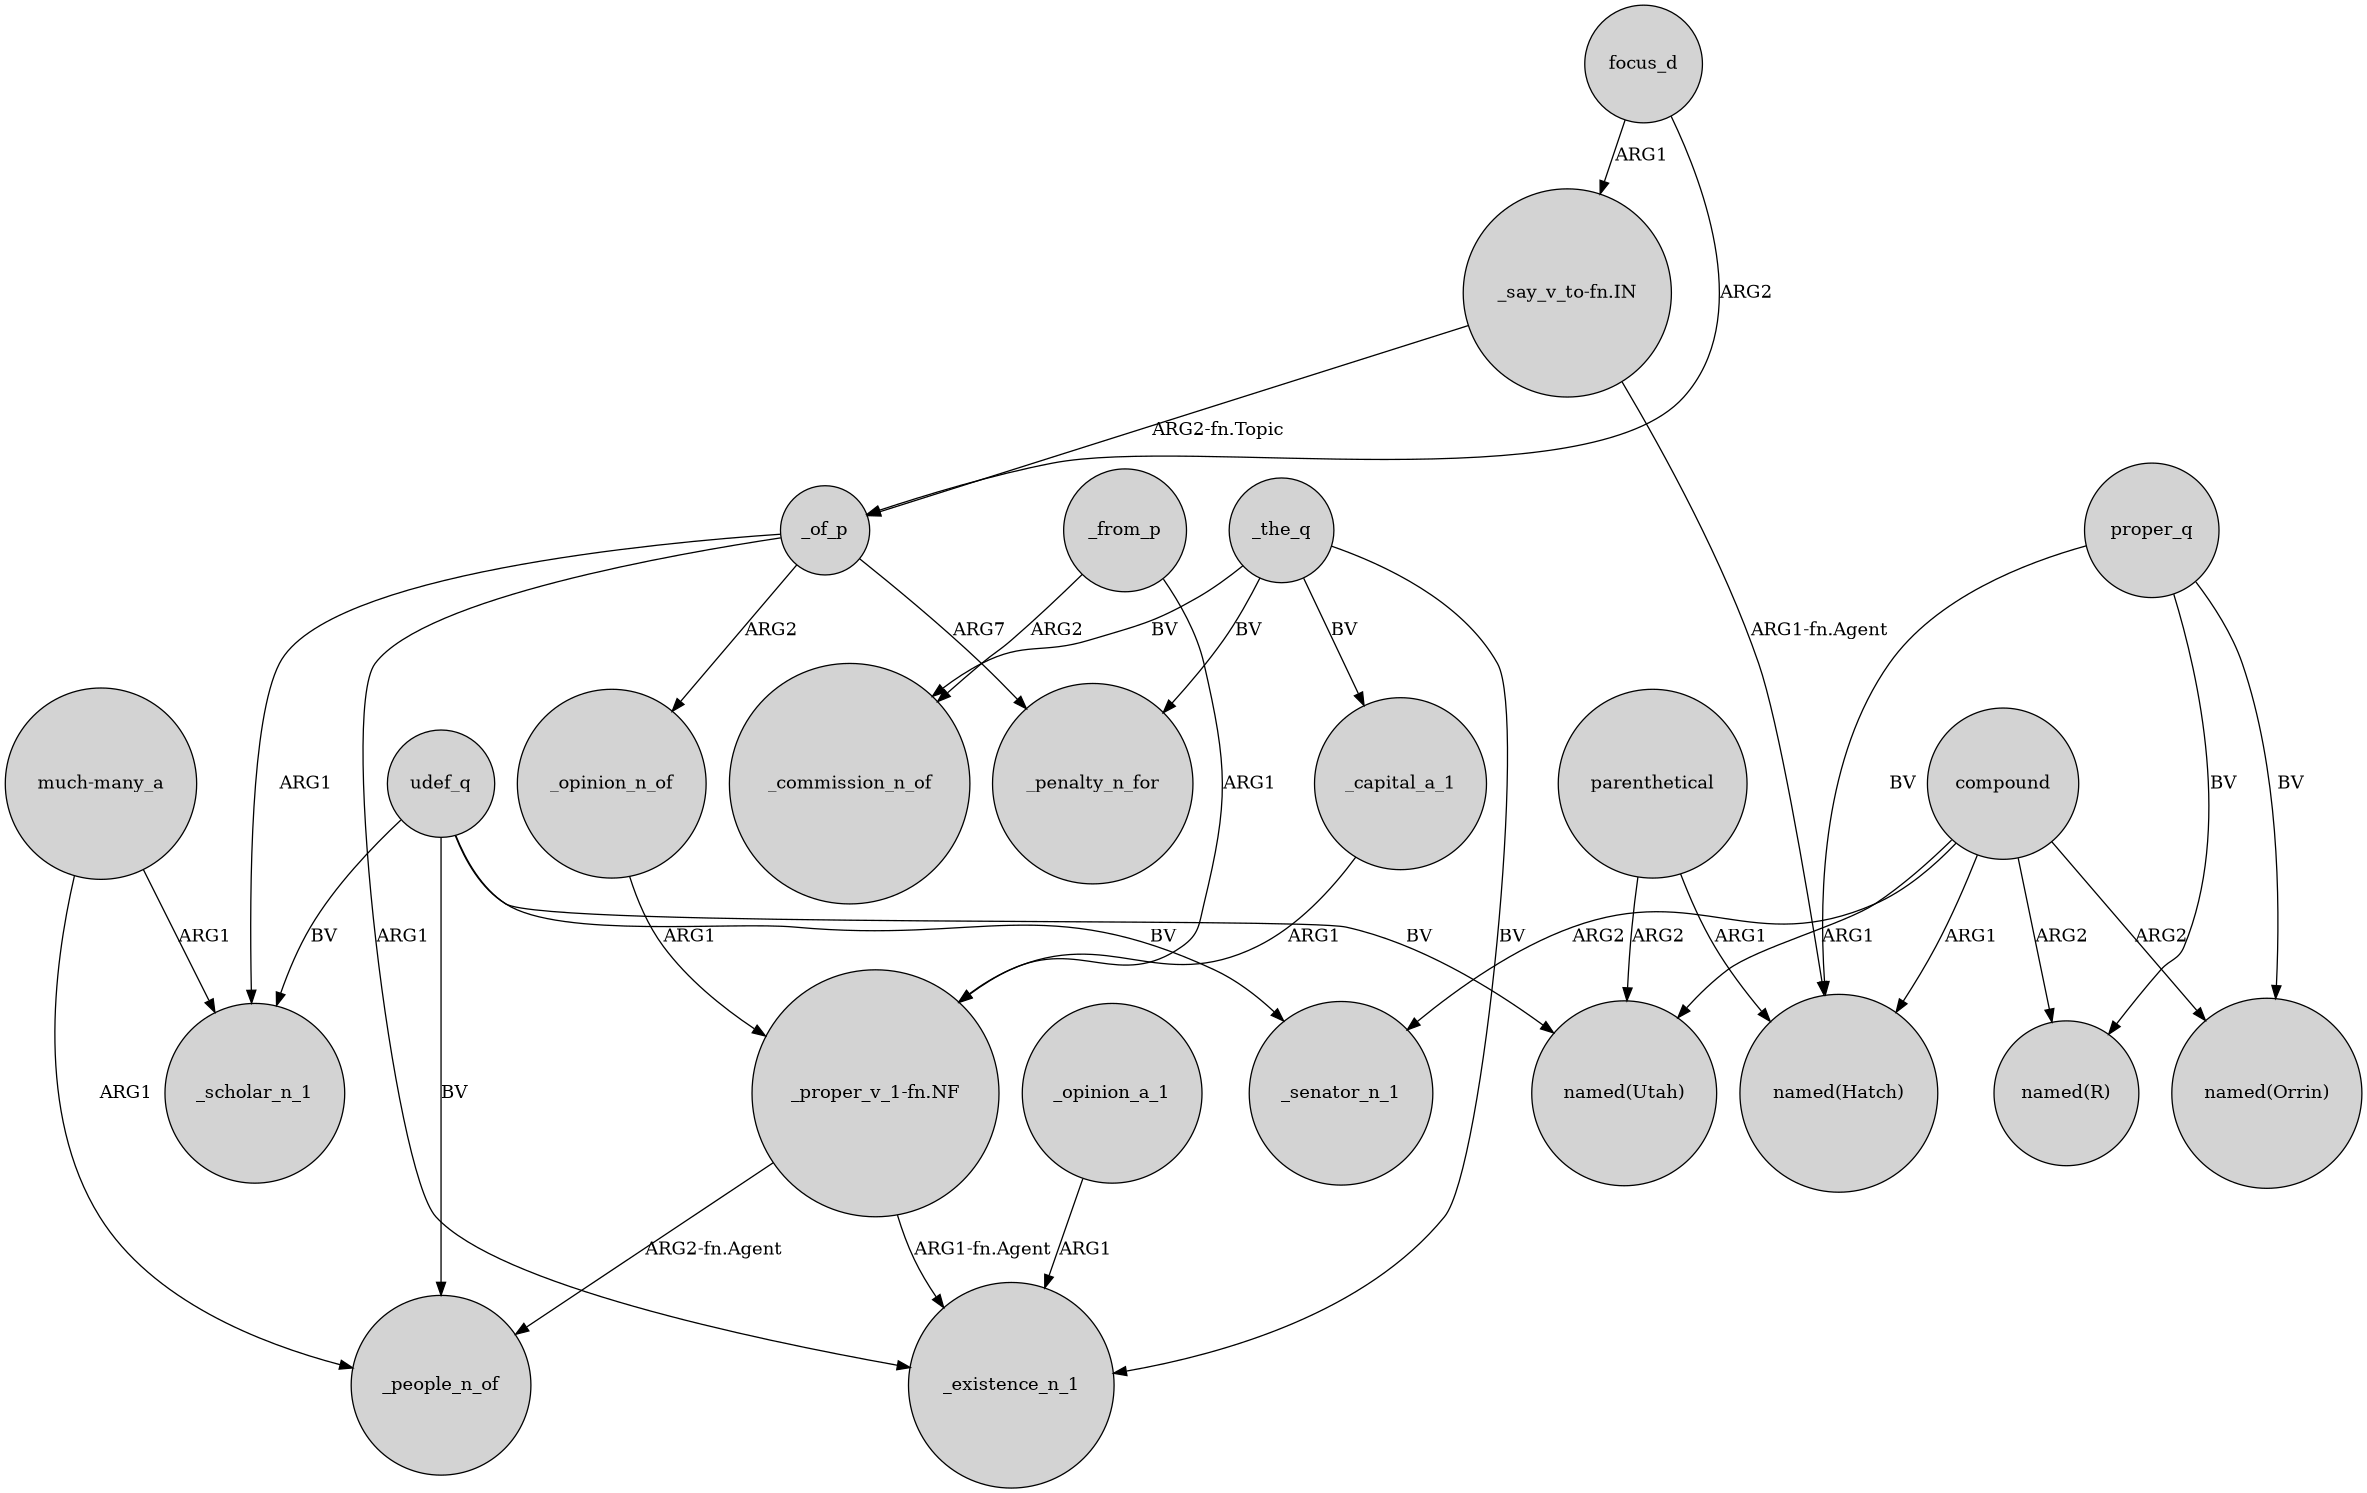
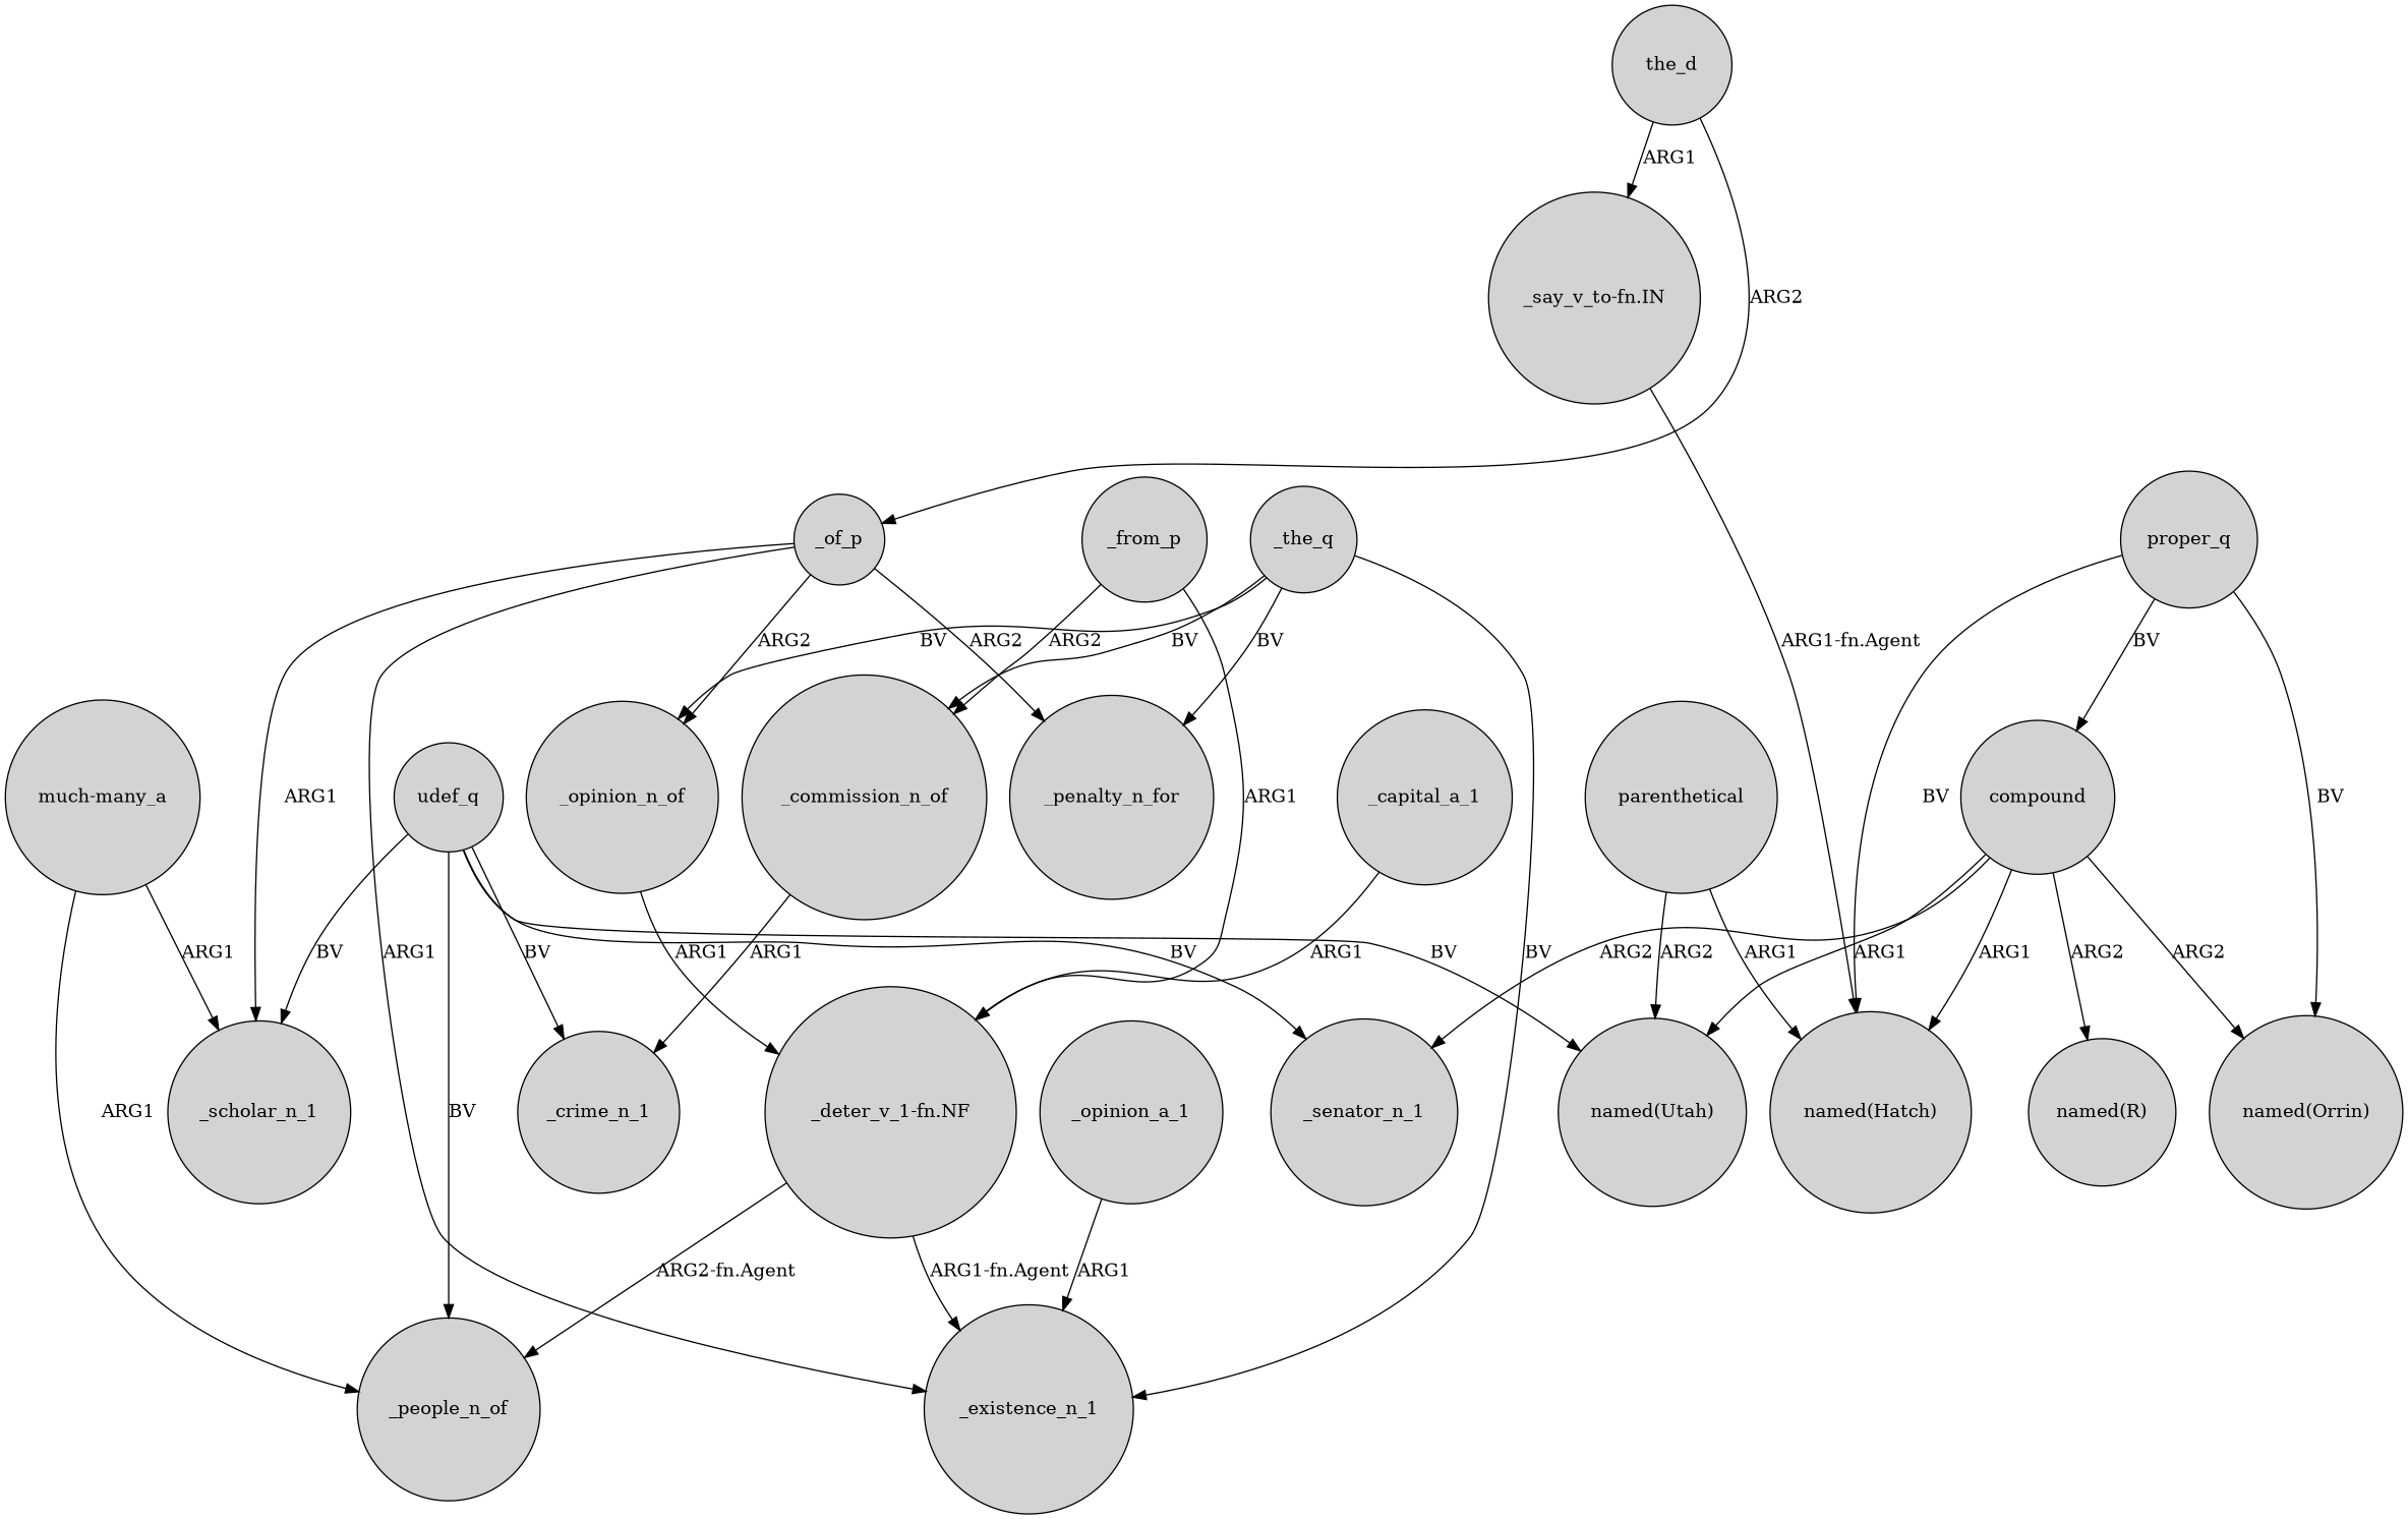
  digraph {
    node [shape=circle style=filled]
    udef_q
    _senator_n_1
+   _crime_n_1
    _scholar_n_1
    _people_n_of
    "named(Utah)"
    _capital_a_1
-   "_deter_v_1-fn.NF" [label="_proper_v_1-fn.NF"]
+   "_deter_v_1-fn.NF"
    n9 [label=_opinion_a_1]
    _existence_n_1
    _the_q
    _opinion_n_of
    _penalty_n_for
    _commission_n_of
    "_say_v_to-fn.IN"
    _of_p
    "named(Hatch)"
    compound
    "named(R)"
    "named(Orrin)"
    "much-many_a"
    _from_p
    parenthetical
-   focus_d
+   focus_d [label=the_d]
    proper_q
    udef_q -> _senator_n_1 [label=BV]
+   udef_q -> _crime_n_1 [label=BV]
    udef_q -> _scholar_n_1 [label=BV]
    udef_q -> _people_n_of [label=BV]
    udef_q -> "named(Utah)" [label=BV]
    _capital_a_1 -> "_deter_v_1-fn.NF" [label=ARG1]
    "_deter_v_1-fn.NF" -> _people_n_of [label="ARG2-fn.Agent"]
    "_deter_v_1-fn.NF" -> _existence_n_1 [label="ARG1-fn.Agent"]
    n9 -> _existence_n_1 [label=ARG1]
    _the_q -> _existence_n_1 [label=BV]
-   _the_q -> _capital_a_1 [label=BV]
+   _the_q -> _opinion_n_of [label=BV]
    _the_q -> _penalty_n_for [label=BV]
    _the_q -> _commission_n_of [label=BV]
    _opinion_n_of -> "_deter_v_1-fn.NF" [label=ARG1]
-   "_say_v_to-fn.IN" -> _of_p [label="ARG2-fn.Topic"]
+   _commission_n_of -> _crime_n_1 [label=ARG1]
    "_say_v_to-fn.IN" -> "named(Hatch)" [label="ARG1-fn.Agent"]
    _of_p -> _scholar_n_1 [label=ARG1]
    _of_p -> _existence_n_1 [label=ARG1]
    _of_p -> _opinion_n_of [label=ARG2]
-   _of_p -> _penalty_n_for [label=ARG7]
+   _of_p -> _penalty_n_for [label=ARG2]
    compound -> _senator_n_1 [label=ARG2]
    compound -> "named(Utah)" [label=ARG1]
    compound -> "named(Hatch)" [label=ARG1]
    compound -> "named(R)" [label=ARG2]
    compound -> "named(Orrin)" [label=ARG2]
    "much-many_a" -> _scholar_n_1 [label=ARG1]
    "much-many_a" -> _people_n_of [label=ARG1]
    _from_p -> "_deter_v_1-fn.NF" [label=ARG1]
    _from_p -> _commission_n_of [label=ARG2]
    parenthetical -> "named(Utah)" [label=ARG2]
    parenthetical -> "named(Hatch)" [label=ARG1]
    focus_d -> "_say_v_to-fn.IN" [label=ARG1]
    focus_d -> _of_p [label=ARG2]
    proper_q -> "named(Hatch)" [label=BV]
-   proper_q -> "named(R)" [label=BV]
+   proper_q -> compound [label=BV]
    proper_q -> "named(Orrin)" [label=BV]
  }
